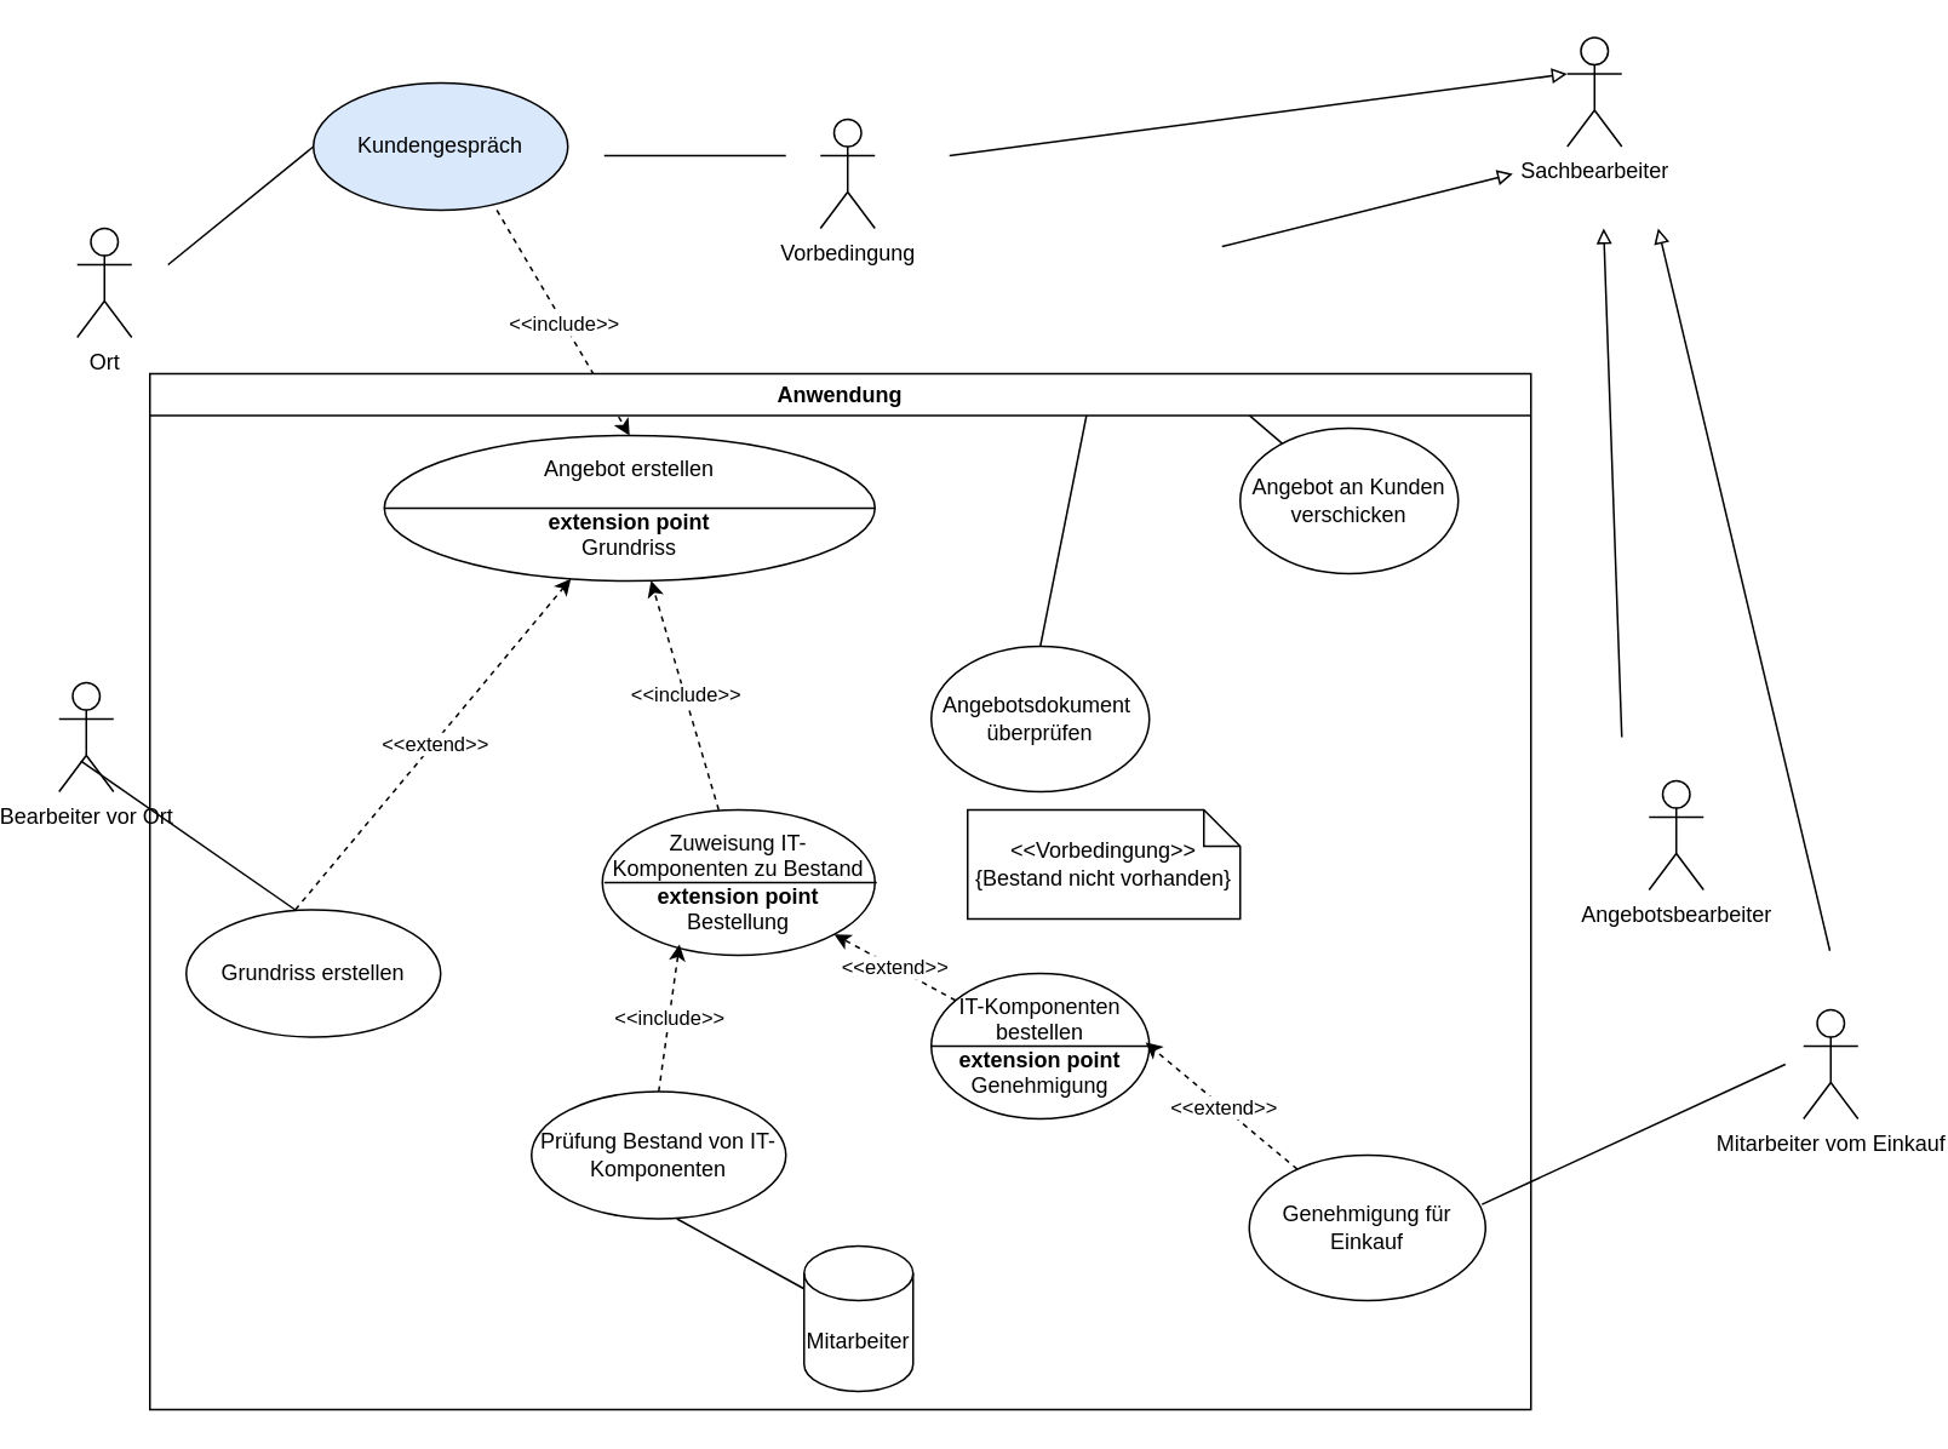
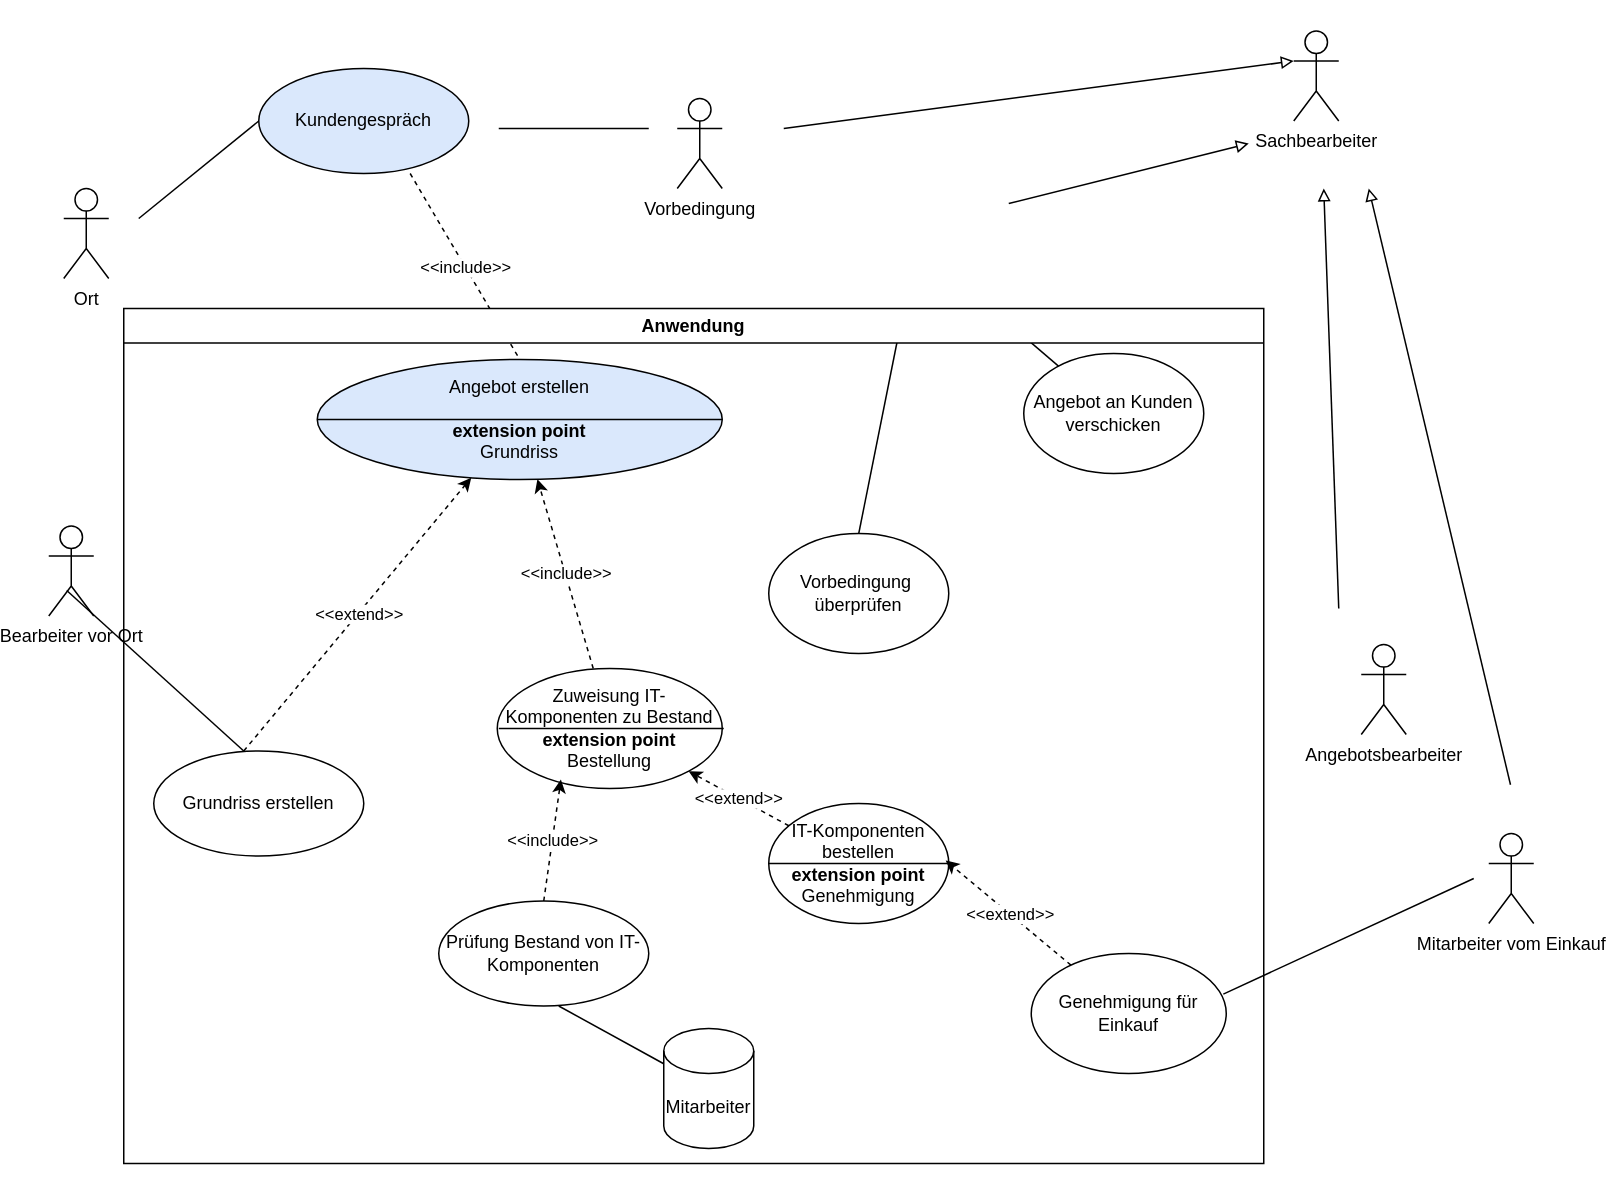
  <mxCell id="0" />
  <mxCell id="1" parent="0" />
  <mxCell id="2" value="Ort" style="shape=umlActor;verticalLabelPosition=bottom;verticalAlign=top;html=1;" parent="1" vertex="1"><mxGeometry x="30" y="125" width="30" height="60" as="geometry" /></mxCell>
  <mxCell id="3" value="Kundengespräch" style="ellipse;whiteSpace=wrap;html=1;fillColor=#dae8fc;" parent="1" vertex="1"><mxGeometry x="160" y="45" width="140" height="70" as="geometry" /></mxCell>
  <mxCell id="4" value="Sachbearbeiter" style="shape=umlActor;verticalLabelPosition=bottom;verticalAlign=top;html=1;" parent="1" vertex="1"><mxGeometry x="850" y="20" width="30" height="60" as="geometry" /></mxCell>
  <mxCell id="5" value="Mitarbeiter" style="shape=cylinder3;whiteSpace=wrap;html=1;boundedLbl=1;backgroundOutline=1;size=15;" parent="1" vertex="1"><mxGeometry x="430" y="685" width="60" height="80" as="geometry" /></mxCell>
  <mxCell id="6" value="Vorbedingung" style="shape=umlActor;verticalLabelPosition=bottom;verticalAlign=top;html=1;" parent="1" vertex="1"><mxGeometry x="439" y="65" width="30" height="60" as="geometry" /></mxCell>
  <mxCell id="7" value="Angebotsbearbeiter" style="shape=umlActor;verticalLabelPosition=bottom;verticalAlign=top;html=1;" parent="1" vertex="1"><mxGeometry x="895" y="429" width="30" height="60" as="geometry" /></mxCell>
- <mxCell id="8" value="Angebotsdokument&amp;nbsp; überprüfen" style="ellipse;whiteSpace=wrap;html=1;" parent="1" vertex="1"><mxGeometry x="500" y="355" width="120" height="80" as="geometry" /></mxCell>
- <mxCell id="9" value="Angebot erstellen&lt;br&gt;&lt;br&gt;&lt;b&gt;extension point&lt;/b&gt;&lt;br&gt;Grundriss" style="ellipse;whiteSpace=wrap;html=1;" parent="1" vertex="1"><mxGeometry x="199" y="239" width="270" height="80" as="geometry" /></mxCell>
- <mxCell id="10" value="Bearbeiter vor Ort" style="shape=umlActor;verticalLabelPosition=bottom;verticalAlign=top;html=1;" parent="1" vertex="1"><mxGeometry x="20" y="375" width="30" height="60" as="geometry" /></mxCell>
+ <mxCell id="8" value="Vorbedingung&amp;nbsp; überprüfen" style="ellipse;whiteSpace=wrap;html=1;" parent="1" vertex="1"><mxGeometry x="500" y="355" width="120" height="80" as="geometry" /></mxCell>
+ <mxCell id="9" value="Angebot erstellen&lt;br&gt;&lt;br&gt;&lt;b&gt;extension point&lt;/b&gt;&lt;br&gt;Grundriss" style="ellipse;whiteSpace=wrap;html=1;fillColor=#dae8fc;" parent="1" vertex="1"><mxGeometry x="199" y="239" width="270" height="80" as="geometry" /></mxCell>
+ <mxCell id="10" value="Bearbeiter vor Ort" style="shape=umlActor;verticalLabelPosition=bottom;verticalAlign=top;html=1;" parent="1" vertex="1"><mxGeometry x="20" y="350" width="30" height="60" as="geometry" /></mxCell>
  <mxCell id="11" value="Grundriss erstellen" style="ellipse;whiteSpace=wrap;html=1;" parent="1" vertex="1"><mxGeometry x="90" y="500" width="140" height="70" as="geometry" /></mxCell>
  <mxCell id="12" value="Prüfung Bestand von IT-Komponenten" style="ellipse;whiteSpace=wrap;html=1;" parent="1" vertex="1"><mxGeometry x="280" y="600" width="140" height="70" as="geometry" /></mxCell>
  <mxCell id="13" value="" style="endArrow=none;html=1;rounded=0;entryX=0.4;entryY=0.717;entryDx=0;entryDy=0;entryPerimeter=0;" parent="1" edge="1" target="10"><mxGeometry width="50" height="50" relative="1" as="geometry"><mxPoint x="150" y="500" as="sourcePoint" /><mxPoint x="230" y="405" as="targetPoint" /></mxGeometry></mxCell>
  <mxCell id="14" value="" style="endArrow=classic;html=1;rounded=0;dashed=1;" edge="1" parent="1" target="9"><mxGeometry relative="1" as="geometry"><mxPoint x="150" y="500" as="sourcePoint" /><mxPoint x="250" y="500" as="targetPoint" /></mxGeometry></mxCell>
  <mxCell id="15" value="&amp;lt;&amp;lt;extend&amp;gt;&amp;gt;" style="edgeLabel;resizable=0;html=1;align=center;verticalAlign=middle;" connectable="0" vertex="1" parent="14"><mxGeometry relative="1" as="geometry" /></mxCell>
  <mxCell id="16" value="" style="line;strokeWidth=1;fillColor=none;align=left;verticalAlign=middle;spacingTop=-1;spacingLeft=3;spacingRight=3;rotatable=0;labelPosition=right;points=[];portConstraint=eastwest;strokeColor=inherit;" vertex="1" parent="1"><mxGeometry x="199" y="275" width="270" height="8" as="geometry" /></mxCell>
- <mxCell id="17" value="" style="endArrow=classic;html=1;rounded=0;dashed=1;entryX=0.5;entryY=0;entryDx=0;entryDy=0;exitX=0.721;exitY=1;exitDx=0;exitDy=0;exitPerimeter=0;" edge="1" parent="1" source="3" target="9"><mxGeometry relative="1" as="geometry"><mxPoint x="303" y="185" as="sourcePoint" /><mxPoint x="393.599" y="28.131" as="targetPoint" /></mxGeometry></mxCell>
+ <mxCell id="17" value="" style="endArrow=none;html=1;rounded=0;dashed=1;entryX=0.5;entryY=0;entryDx=0;entryDy=0;exitX=0.721;exitY=1;exitDx=0;exitDy=0;exitPerimeter=0;" edge="1" parent="1" source="3" target="9"><mxGeometry relative="1" as="geometry"><mxPoint x="303" y="185" as="sourcePoint" /><mxPoint x="393.599" y="28.131" as="targetPoint" /></mxGeometry></mxCell>
  <mxCell id="18" value="&amp;lt;&amp;lt;include&amp;gt;&amp;gt;" style="edgeLabel;resizable=0;html=1;align=center;verticalAlign=middle;" connectable="0" vertex="1" parent="17"><mxGeometry relative="1" as="geometry" /></mxCell>
  <mxCell id="19" value="IT-Komponenten bestellen&lt;br&gt;&lt;b&gt;extension point&lt;/b&gt;&lt;br&gt;Genehmigung" style="ellipse;whiteSpace=wrap;html=1;" vertex="1" parent="1"><mxGeometry x="500" y="535" width="120" height="80" as="geometry" /></mxCell>
  <mxCell id="20" value="Genehmigung für Einkauf" style="ellipse;whiteSpace=wrap;html=1;" vertex="1" parent="1"><mxGeometry x="675" y="635" width="130" height="80" as="geometry" /></mxCell>
  <mxCell id="21" value="Mitarbeiter vom Einkauf" style="shape=umlActor;verticalLabelPosition=bottom;verticalAlign=top;html=1;outlineConnect=0;" vertex="1" parent="1"><mxGeometry x="980" y="555" width="30" height="60" as="geometry" /></mxCell>
  <mxCell id="22" value="Zuweisung IT-Komponenten zu Bestand&lt;br&gt;&lt;b&gt;extension point&lt;br&gt;&lt;/b&gt;Bestellung" style="ellipse;whiteSpace=wrap;html=1;" vertex="1" parent="1"><mxGeometry x="319" y="445" width="150" height="80" as="geometry" /></mxCell>
  <mxCell id="23" value="" style="endArrow=classic;html=1;rounded=0;dashed=1;" edge="1" parent="1" target="9"><mxGeometry relative="1" as="geometry"><mxPoint x="383" y="445" as="sourcePoint" /><mxPoint x="405" y="525" as="targetPoint" /></mxGeometry></mxCell>
  <mxCell id="24" value="&amp;lt;&amp;lt;include&amp;gt;&amp;gt;" style="edgeLabel;resizable=0;html=1;align=center;verticalAlign=middle;" connectable="0" vertex="1" parent="23"><mxGeometry relative="1" as="geometry" /></mxCell>
  <mxCell id="25" value="" style="endArrow=classic;html=1;rounded=0;dashed=1;" edge="1" parent="1" source="19" target="22"><mxGeometry x="-1" y="-140" relative="1" as="geometry"><mxPoint x="496.55" y="605.3" as="sourcePoint" /><mxPoint x="454.998" y="505.002" as="targetPoint" /><mxPoint x="-42" y="164" as="offset" /></mxGeometry></mxCell>
  <mxCell id="26" value="&amp;lt;&amp;lt;extend&amp;gt;&amp;gt;" style="edgeLabel;resizable=0;html=1;align=center;verticalAlign=middle;" connectable="0" vertex="1" parent="25"><mxGeometry relative="1" as="geometry" /></mxCell>
  <mxCell id="27" value="" style="endArrow=classic;html=1;rounded=0;dashed=1;exitX=0.5;exitY=0;exitDx=0;exitDy=0;" edge="1" parent="1" source="12"><mxGeometry relative="1" as="geometry"><mxPoint x="403" y="619.3" as="sourcePoint" /><mxPoint x="361.448" y="519.002" as="targetPoint" /></mxGeometry></mxCell>
  <mxCell id="28" value="&amp;lt;&amp;lt;include&amp;gt;&amp;gt;" style="edgeLabel;resizable=0;html=1;align=center;verticalAlign=middle;" connectable="0" vertex="1" parent="27"><mxGeometry relative="1" as="geometry" /></mxCell>
  <mxCell id="29" value="" style="endArrow=none;html=1;rounded=0;entryX=0;entryY=0.5;entryDx=0;entryDy=0;" edge="1" parent="1" target="3"><mxGeometry width="50" height="50" relative="1" as="geometry"><mxPoint x="80" y="145" as="sourcePoint" /><mxPoint x="110" y="155" as="targetPoint" /></mxGeometry></mxCell>
  <mxCell id="30" value="" style="endArrow=none;html=1;rounded=0;" edge="1" parent="1"><mxGeometry width="50" height="50" relative="1" as="geometry"><mxPoint x="320" y="85" as="sourcePoint" /><mxPoint x="420" y="85" as="targetPoint" /></mxGeometry></mxCell>
  <mxCell id="31" value="" style="endArrow=block;html=1;rounded=0;entryX=0;entryY=0.333;entryDx=0;entryDy=0;entryPerimeter=0;endFill=0;" edge="1" parent="1" target="4"><mxGeometry width="50" height="50" relative="1" as="geometry"><mxPoint x="510" y="85" as="sourcePoint" /><mxPoint x="610" y="95" as="targetPoint" /></mxGeometry></mxCell>
  <mxCell id="32" value="Angebot an Kunden verschicken" style="ellipse;whiteSpace=wrap;html=1;" vertex="1" parent="1"><mxGeometry x="670" y="235" width="120" height="80" as="geometry" /></mxCell>
  <mxCell id="33" value="" style="endArrow=block;html=1;rounded=0;endFill=0;" edge="1" parent="1"><mxGeometry width="50" height="50" relative="1" as="geometry"><mxPoint x="660" y="135" as="sourcePoint" /><mxPoint x="820" y="95" as="targetPoint" /></mxGeometry></mxCell>
  <mxCell id="34" value="" style="endArrow=block;html=1;rounded=0;endFill=0;" edge="1" parent="1"><mxGeometry width="50" height="50" relative="1" as="geometry"><mxPoint x="880" y="405" as="sourcePoint" /><mxPoint x="870" y="125" as="targetPoint" /></mxGeometry></mxCell>
  <mxCell id="35" value="" style="line;strokeWidth=1;fillColor=none;align=left;verticalAlign=middle;spacingTop=-1;spacingLeft=3;spacingRight=3;rotatable=0;labelPosition=right;points=[];portConstraint=eastwest;strokeColor=inherit;" vertex="1" parent="1"><mxGeometry x="320" y="481" width="150" height="8" as="geometry" /></mxCell>
  <mxCell id="36" value="" style="endArrow=none;html=1;rounded=0;" edge="1" parent="1" target="5"><mxGeometry width="50" height="50" relative="1" as="geometry"><mxPoint x="360" y="670" as="sourcePoint" /><mxPoint x="410" y="620" as="targetPoint" /></mxGeometry></mxCell>
- <mxCell id="37" value="&amp;lt;&amp;lt;Vorbedingung&amp;gt;&amp;gt;&lt;br&gt;{Bestand nicht vorhanden}" style="shape=note;size=20;whiteSpace=wrap;html=1;" vertex="1" parent="1"><mxGeometry x="520" y="445" width="150" height="60" as="geometry" /></mxCell>
  <mxCell id="38" value="" style="line;strokeWidth=1;fillColor=none;align=left;verticalAlign=middle;spacingTop=-1;spacingLeft=3;spacingRight=3;rotatable=0;labelPosition=right;points=[];portConstraint=eastwest;strokeColor=inherit;" vertex="1" parent="1"><mxGeometry x="500" y="571" width="120" height="8" as="geometry" /></mxCell>
  <mxCell id="39" value="" style="endArrow=classic;html=1;rounded=0;dashed=1;entryX=0.983;entryY=0.25;entryDx=0;entryDy=0;entryPerimeter=0;" edge="1" parent="1" source="20" target="38"><mxGeometry x="-1" y="-140" relative="1" as="geometry"><mxPoint x="792.313" y="612.461" as="sourcePoint" /><mxPoint x="680.002" y="570.002" as="targetPoint" /><mxPoint x="-42" y="164" as="offset" /></mxGeometry></mxCell>
  <mxCell id="40" value="&amp;lt;&amp;lt;extend&amp;gt;&amp;gt;" style="edgeLabel;resizable=0;html=1;align=center;verticalAlign=middle;" connectable="0" vertex="1" parent="39"><mxGeometry relative="1" as="geometry" /></mxCell>
  <mxCell id="41" value="" style="endArrow=none;html=1;rounded=0;exitX=0.985;exitY=0.338;exitDx=0;exitDy=0;exitPerimeter=0;" edge="1" parent="1" source="20"><mxGeometry width="50" height="50" relative="1" as="geometry"><mxPoint x="870" y="635" as="sourcePoint" /><mxPoint x="970" y="585" as="targetPoint" /></mxGeometry></mxCell>
  <mxCell id="42" value="" style="endArrow=block;html=1;rounded=0;endFill=0;" edge="1" parent="1"><mxGeometry width="50" height="50" relative="1" as="geometry"><mxPoint x="994.5" y="522.5" as="sourcePoint" /><mxPoint x="900" y="125" as="targetPoint" /></mxGeometry></mxCell>
  <mxCell id="43" value="" style="endArrow=none;html=1;rounded=0;exitX=0.5;exitY=0;exitDx=0;exitDy=0;" edge="1" parent="1" source="8"><mxGeometry width="50" height="50" relative="1" as="geometry"><mxPoint x="570" y="345" as="sourcePoint" /><mxPoint x="590" y="205" as="targetPoint" /></mxGeometry></mxCell>
  <mxCell id="44" value="" style="endArrow=none;html=1;rounded=0;" edge="1" parent="1" source="32"><mxGeometry width="50" height="50" relative="1" as="geometry"><mxPoint x="710" y="345" as="sourcePoint" /><mxPoint x="660" y="215" as="targetPoint" /></mxGeometry></mxCell>
  <mxCell id="45" value="Anwendung" style="swimlane;whiteSpace=wrap;html=1;" vertex="1" parent="1"><mxGeometry x="70" y="205" width="760" height="570" as="geometry" /></mxCell>
